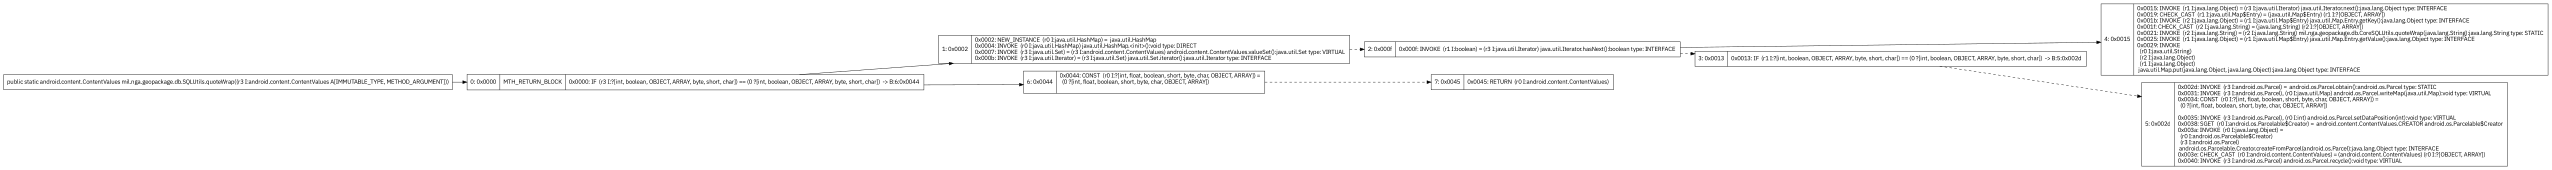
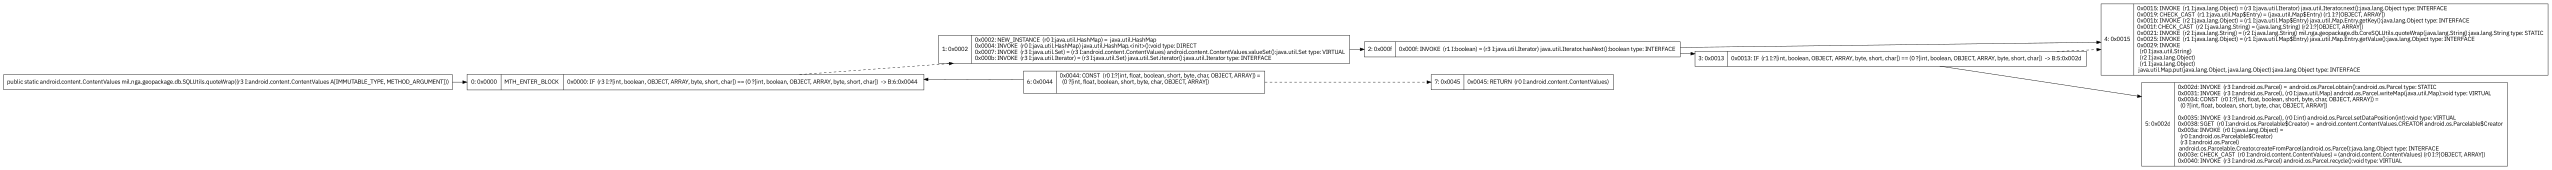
  digraph {
    fontname="IBM Plex Sans"
    rankdir=LR
    node [fontname="IBM Plex Sans" shape=record]
    edge [fontname="IBM Plex Sans"]
-   n1 [label="{0\:\ 0x0000|MTH_RETURN_BLOCK\l|0x0000: IF  (r3 I:?[int, boolean, OBJECT, ARRAY, byte, short, char]) == (0 ?[int, boolean, OBJECT, ARRAY, byte, short, char])  \-\> B:6:0x0044 \l}"]
+   n1 [label="{0\:\ 0x0000|MTH_ENTER_BLOCK\l|0x0000: IF  (r3 I:?[int, boolean, OBJECT, ARRAY, byte, short, char]) == (0 ?[int, boolean, OBJECT, ARRAY, byte, short, char])  \-\> B:6:0x0044 \l}"]
    n2 [label="{1\:\ 0x0002|0x0002: NEW_INSTANCE  (r0 I:java.util.HashMap) =  java.util.HashMap \l0x0004: INVOKE  (r0 I:java.util.HashMap) java.util.HashMap.\<init\>():void type: DIRECT \l0x0007: INVOKE  (r3 I:java.util.Set) = (r3 I:android.content.ContentValues) android.content.ContentValues.valueSet():java.util.Set type: VIRTUAL \l0x000b: INVOKE  (r3 I:java.util.Iterator) = (r3 I:java.util.Set) java.util.Set.iterator():java.util.Iterator type: INTERFACE \l}"]
    n3 [label="{6\:\ 0x0044|0x0044: CONST  (r0 I:?[int, float, boolean, short, byte, char, OBJECT, ARRAY]) = \l  (0 ?[int, float, boolean, short, byte, char, OBJECT, ARRAY])\l \l}"]
    n4 [label="{2\:\ 0x000f|0x000f: INVOKE  (r1 I:boolean) = (r3 I:java.util.Iterator) java.util.Iterator.hasNext():boolean type: INTERFACE \l}"]
    n5 [label="{7\:\ 0x0045|0x0045: RETURN  (r0 I:android.content.ContentValues) \l}"]
    n6 [label="{3\:\ 0x0013|0x0013: IF  (r1 I:?[int, boolean, OBJECT, ARRAY, byte, short, char]) == (0 ?[int, boolean, OBJECT, ARRAY, byte, short, char])  \-\> B:5:0x002d \l}"]
    n7 [label="{4\:\ 0x0015|0x0015: INVOKE  (r1 I:java.lang.Object) = (r3 I:java.util.Iterator) java.util.Iterator.next():java.lang.Object type: INTERFACE \l0x0019: CHECK_CAST  (r1 I:java.util.Map$Entry) = (java.util.Map$Entry) (r1 I:?[OBJECT, ARRAY]) \l0x001b: INVOKE  (r2 I:java.lang.Object) = (r1 I:java.util.Map$Entry) java.util.Map.Entry.getKey():java.lang.Object type: INTERFACE \l0x001f: CHECK_CAST  (r2 I:java.lang.String) = (java.lang.String) (r2 I:?[OBJECT, ARRAY]) \l0x0021: INVOKE  (r2 I:java.lang.String) = (r2 I:java.lang.String) mil.nga.geopackage.db.CoreSQLUtils.quoteWrap(java.lang.String):java.lang.String type: STATIC \l0x0025: INVOKE  (r1 I:java.lang.Object) = (r1 I:java.util.Map$Entry) java.util.Map.Entry.getValue():java.lang.Object type: INTERFACE \l0x0029: INVOKE  \l  (r0 I:java.util.String)\l  (r2 I:java.lang.Object)\l  (r1 I:java.lang.Object)\l java.util.Map.put(java.lang.Object, java.lang.Object):java.lang.Object type: INTERFACE \l}"]
    n8 [label="{5\:\ 0x002d|0x002d: INVOKE  (r3 I:android.os.Parcel) =  android.os.Parcel.obtain():android.os.Parcel type: STATIC \l0x0031: INVOKE  (r3 I:android.os.Parcel), (r0 I:java.util.Map) android.os.Parcel.writeMap(java.util.Map):void type: VIRTUAL \l0x0034: CONST  (r0 I:?[int, float, boolean, short, byte, char, OBJECT, ARRAY]) = \l  (0 ?[int, float, boolean, short, byte, char, OBJECT, ARRAY])\l \l0x0035: INVOKE  (r3 I:android.os.Parcel), (r0 I:int) android.os.Parcel.setDataPosition(int):void type: VIRTUAL \l0x0038: SGET  (r0 I:android.os.Parcelable$Creator) =  android.content.ContentValues.CREATOR android.os.Parcelable$Creator \l0x003a: INVOKE  (r0 I:java.lang.Object) = \l  (r0 I:android.os.Parcelable$Creator)\l  (r3 I:android.os.Parcel)\l android.os.Parcelable.Creator.createFromParcel(android.os.Parcel):java.lang.Object type: INTERFACE \l0x003e: CHECK_CAST  (r0 I:android.content.ContentValues) = (android.content.ContentValues) (r0 I:?[OBJECT, ARRAY]) \l0x0040: INVOKE  (r3 I:android.os.Parcel) android.os.Parcel.recycle():void type: VIRTUAL \l}"]
    n9 [label="{public static android.content.ContentValues mil.nga.geopackage.db.SQLUtils.quoteWrap((r3 I:android.content.ContentValues A[IMMUTABLE_TYPE, METHOD_ARGUMENT])) }"]
-   n1 -> n2 [style=solid]
-   n1 -> n3
-   n2 -> n4 [style=dashed]
+   n1 -> n2 [style=dashed]
+   n3 -> n1
+   n2 -> n4
    n3 -> n5 [style=dashed]
-   n4 -> n6 [style=dashed]
+   n4 -> n6
    n4 -> n7
-   n6 -> n8 [style=dashed]
+   n6 -> n7 [style=dashed]
+   n6 -> n8
    n9 -> n1
  }
